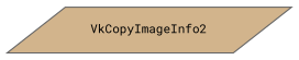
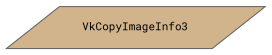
  digraph {
    rankdir=LR
    fontname="Roboto Mono"
-   n1 [color=grey40 fillcolor=tan fontname="Roboto Mono" fontsize=10 height=0.2 label=VkCopyImageInfo2 shape=parallelogram style=filled width=0.4]
+   n1 [color=grey40 fillcolor=tan fontname="Roboto Mono" fontsize=10 height=0.2 label=VkCopyImageInfo3 shape=parallelogram style=filled width=0.4]
  }
